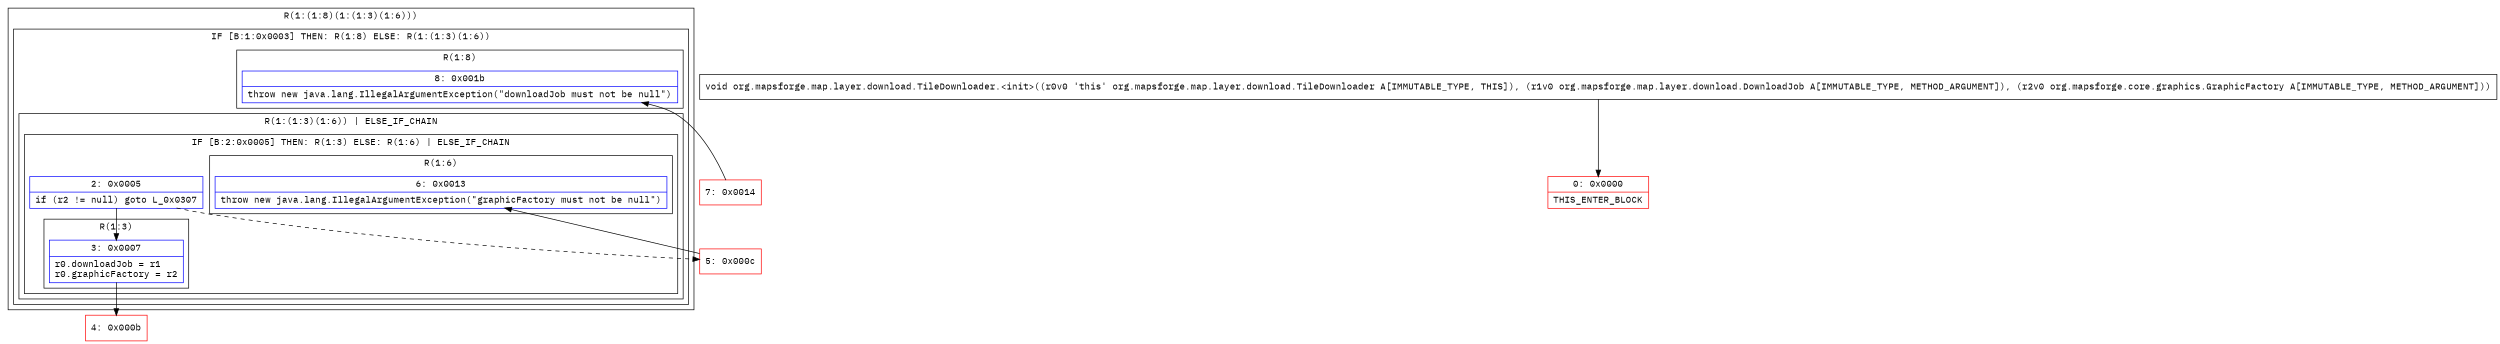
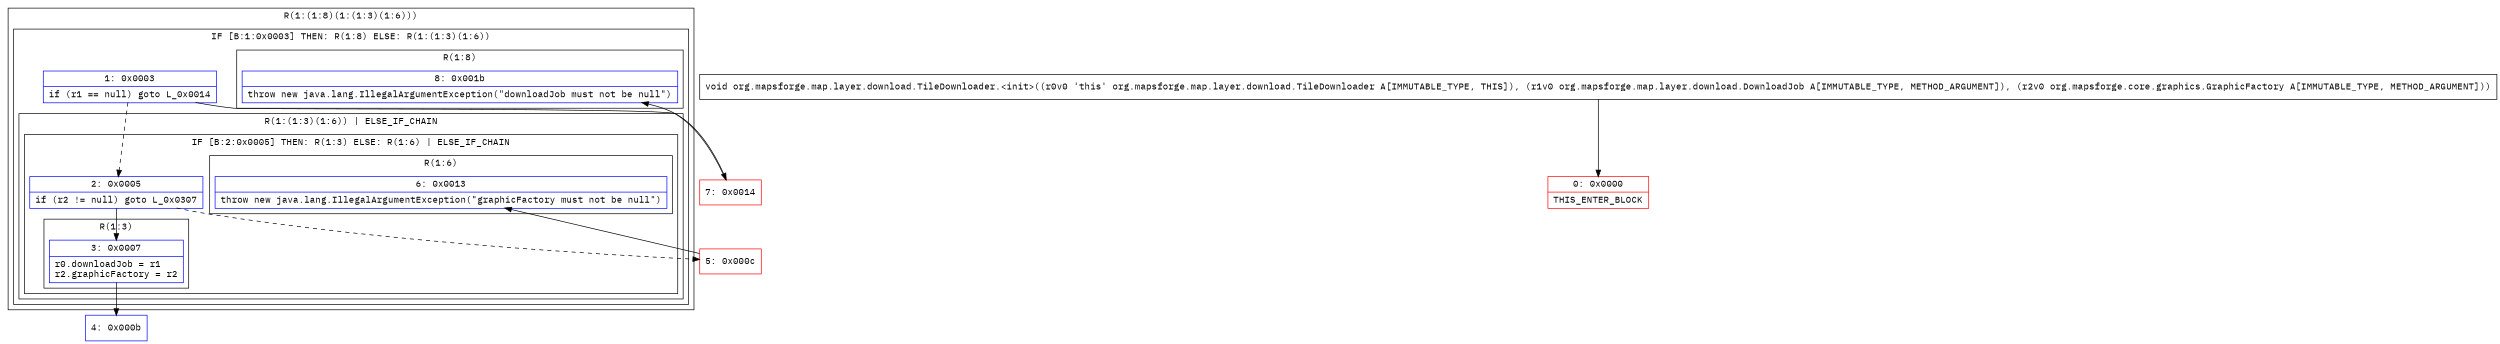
  digraph {
    fontname="IBM Plex Mono"
    node [color=blue fontname="IBM Plex Mono" shape=record]
    edge [fontname="IBM Plex Mono"]
    n1 [label="{8\:\ 0x001b|throw new java.lang.IllegalArgumentException(\"downloadJob must not be null\")\l}"]
-   n2 [label="{3\:\ 0x0007|r0.downloadJob = r1\lr0.graphicFactory = r2\l}"]
+   n2 [label="{3\:\ 0x0007|r0.downloadJob = r1\lr2.graphicFactory = r2\l}"]
    n3 [label="{6\:\ 0x0013|throw new java.lang.IllegalArgumentException(\"graphicFactory must not be null\")\l}"]
    n4 [label="{2\:\ 0x0005|if (r2 != null) goto L_0x0307\l}"]
-   n6 [color=red label="{4\:\ 0x000b}"]
+   n5 [label="{1\:\ 0x0003|if (r1 == null) goto L_0x0014\l}"]
+   n6 [label="{4\:\ 0x000b}"]
    n7 [color=red label="{5\:\ 0x000c}"]
    n8 [color=red label="{7\:\ 0x0014}"]
    n9 [color=red label="{0\:\ 0x0000|THIS_ENTER_BLOCK\l}"]
    n10 [label="{void org.mapsforge.map.layer.download.TileDownloader.\<init\>((r0v0 'this' org.mapsforge.map.layer.download.TileDownloader A[IMMUTABLE_TYPE, THIS]), (r1v0 org.mapsforge.map.layer.download.DownloadJob A[IMMUTABLE_TYPE, METHOD_ARGUMENT]), (r2v0 org.mapsforge.core.graphics.GraphicFactory A[IMMUTABLE_TYPE, METHOD_ARGUMENT])) }" color=""]
    subgraph cluster_1 {
      label="R(1:(1:8)(1:(1:3)(1:6)))"
      subgraph cluster_2 {
        label="IF [B:1:0x0003] THEN: R(1:8) ELSE: R(1:(1:3)(1:6))"
+       n5
        subgraph cluster_3 {
          label="R(1:8)"
          n1
        }
        subgraph cluster_4 {
          label="R(1:(1:3)(1:6)) | ELSE_IF_CHAIN\l"
          subgraph cluster_5 {
            label="IF [B:2:0x0005] THEN: R(1:3) ELSE: R(1:6) | ELSE_IF_CHAIN\l"
            n4
            subgraph cluster_6 {
              label="R(1:3)"
              n2
            }
            subgraph cluster_7 {
              label="R(1:6)"
              n3
            }
          }
        }
      }
    }
    n2 -> n6
    n4 -> n2
    n4 -> n7 [style=dashed]
+   n5 -> n4 [style=dashed]
+   n5 -> n8
    n7 -> n3
    n8 -> n1
    n10 -> n9
  }
